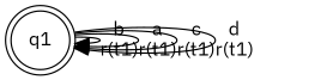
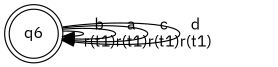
  digraph {
    fontname="IBM Plex Sans"
    edge [fontname="IBM Plex Sans"]
-   n1 [label=q1 shape=doublecircle fontname="IBM Plex Sans"]
+   n1 [label=q6 shape=doublecircle fontname="IBM Plex Sans"]
    n1 -> n1 [label="b\nr(t1)\n"]
    n1 -> n1 [label="a\nr(t1)\n"]
    n1 -> n1 [label="c\nr(t1)\n"]
    n1 -> n1 [label="d\nr(t1)\n"]
  }
